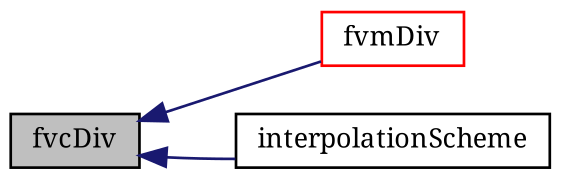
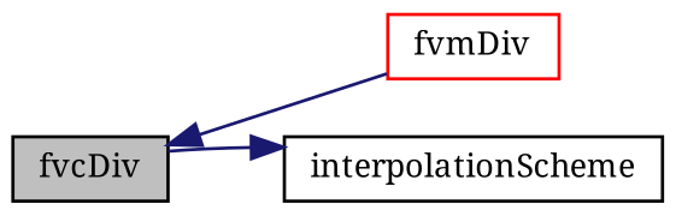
  digraph {
    fontname="Noto Serif"
    rankdir=LR
    node [color=black fontname="Noto Serif" fontsize=10 shape=record]
    edge [color=midnightblue dir=back fontname="Noto Serif" fontsize=10 labelfontname=Helvetica labelfontsize=10 style=solid]
    n1 [fillcolor=grey75 fontcolor=black height=0.2 label=fvcDiv style=filled width=0.4]
    n2 [color=red height=0.2 label=fvmDiv width=0.4]
    n3 [height=0.2 label=interpolationScheme width=0.4]
    n1 -> n2
-   n1 -> n3
+   n3 -> n1
  }
